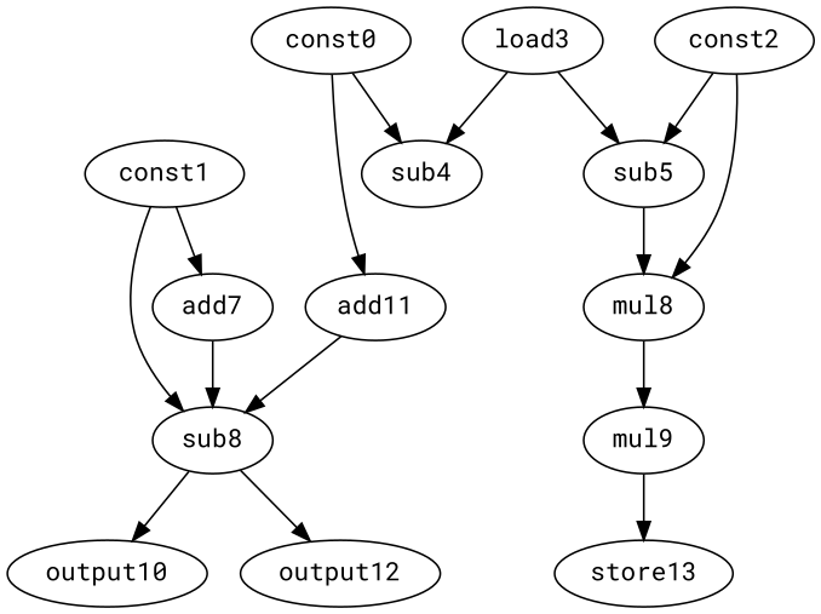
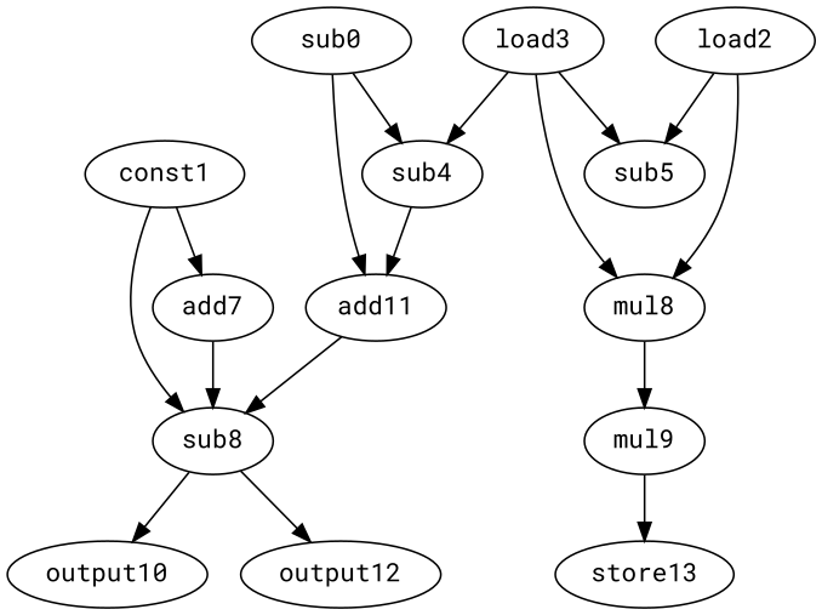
  digraph {
    fontname="Roboto Mono"
    node [fontname="Roboto Mono" opcode=sub]
    edge [fontname="Roboto Mono" operand=1]
    sub4
-   const0 [opcode=const]
+   const0 [opcode=const label=sub0]
    add11 [opcode=add]
    load3 [opcode=load]
    sub5
    sub8
    store13 [opcode=store]
    add7 [opcode=add]
    const1 [opcode=const]
    output10 [opcode=output]
    output12 [opcode=output]
-   const2 [opcode=const]
+   const2 [opcode=const label=load2]
    n13 [label=mul8 opcode=mul]
    mul9 [opcode=mul]
+   sub4 -> add11
    const0 -> sub4 [operand=0]
    const0 -> add11 [operand=0]
    add11 -> sub8
    load3 -> sub4
    load3 -> sub5
-   sub5 -> n13
+   load3 -> n13
    sub8 -> output10 [operand=0]
    sub8 -> output12 [operand=0]
    add7 -> sub8
    const1 -> sub8 [operand=0]
    const1 -> add7 [operand=0]
    const2 -> sub5 [operand=0]
    const2 -> n13 [operand=0]
    n13 -> mul9
    mul9 -> store13
  }
